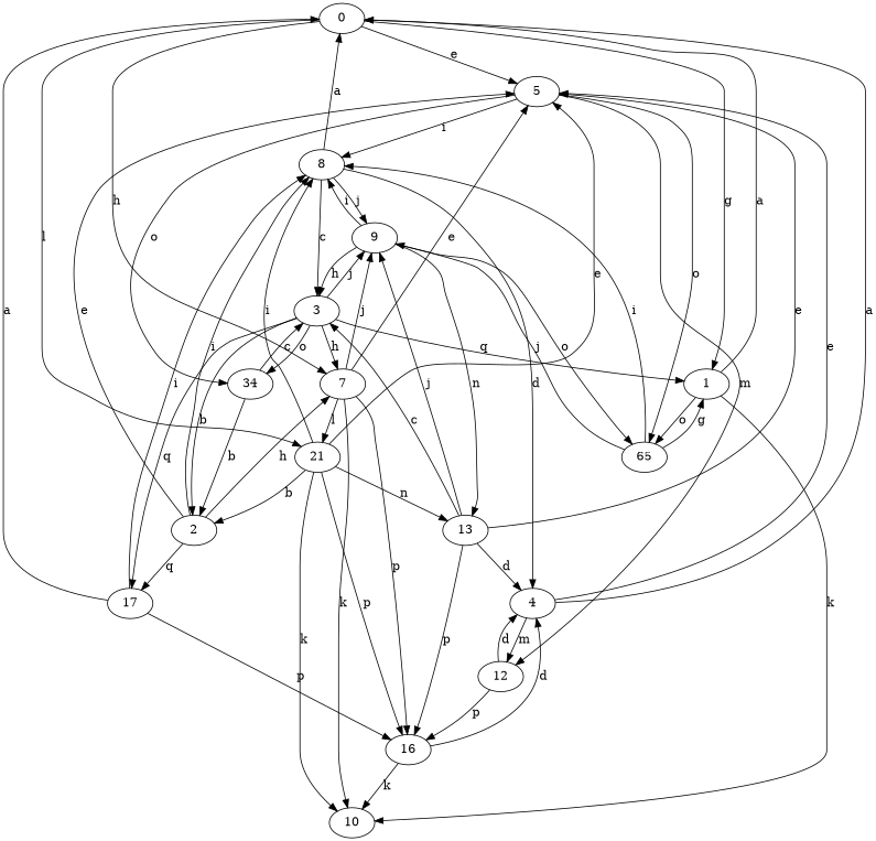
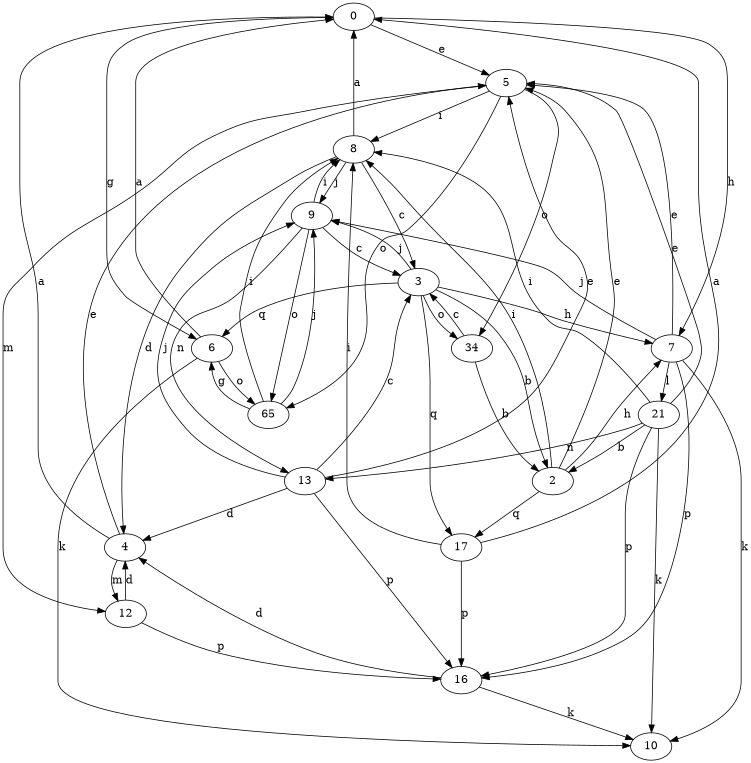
  strict digraph {
    0
    5
-   6 [label=1]
+   6
    7
    n5 [label=21]
    2
    8
    17
    n9 [label=34]
    12
    n11 [label=65]
    10
    9
    16
    13
    3
    4
    0 -> 5 [label=e]
    0 -> 6 [label=g]
    0 -> 7 [label=h]
-   0 -> n5 [label=l]
    5 -> 8 [label=i]
    5 -> n9 [label=o]
    5 -> 12 [label=m]
    5 -> n11 [label=o]
    6 -> 0 [label=a]
    6 -> n11 [label=o]
    6 -> 10 [label=k]
    7 -> 5 [label=e]
    7 -> n5 [label=l]
    7 -> 10 [label=k]
    7 -> 9 [label=j]
    7 -> 16 [label=p]
    n5 -> 5 [label=e]
    n5 -> 2 [label=b]
    n5 -> 8 [label=i]
    n5 -> 10 [label=k]
    n5 -> 16 [label=p]
    n5 -> 13 [label=n]
    2 -> 5 [label=e]
    2 -> 7 [label=h]
    2 -> 8 [label=i]
    2 -> 17 [label=q]
    8 -> 0 [label=a]
    8 -> 9 [label=j]
    8 -> 3 [label=c]
    8 -> 4 [label=d]
    17 -> 0 [label=a]
    17 -> 8 [label=i]
    17 -> 16 [label=p]
    n9 -> 2 [label=b]
    n9 -> 3 [label=c]
    12 -> 16 [label=p]
    12 -> 4 [label=d]
    n11 -> 6 [label=g]
    n11 -> 8 [label=i]
    n11 -> 9 [label=j]
    9 -> 8 [label=i]
    9 -> n11 [label=o]
    9 -> 13 [label=n]
-   9 -> 3 [label=h]
+   9 -> 3 [label=c]
    16 -> 10 [label=k]
    16 -> 4 [label=d]
    13 -> 5 [label=e]
    13 -> 9 [label=j]
    13 -> 16 [label=p]
    13 -> 3 [label=c]
    13 -> 4 [label=d]
    3 -> 6 [label=q]
    3 -> 7 [label=h]
    3 -> 2 [label=b]
    3 -> 17 [label=q]
    3 -> n9 [label=o]
    3 -> 9 [label=j]
    4 -> 0 [label=a]
    4 -> 5 [label=e]
    4 -> 12 [label=m]
  }
